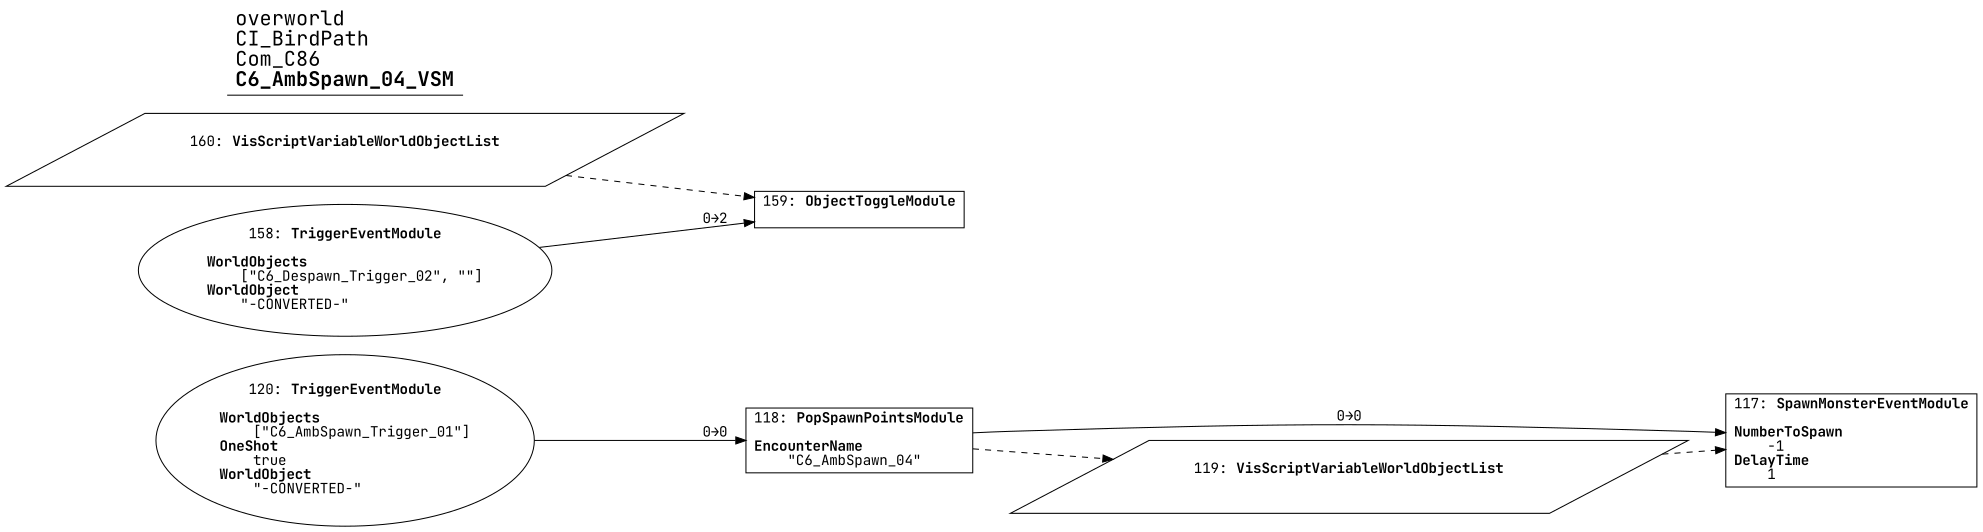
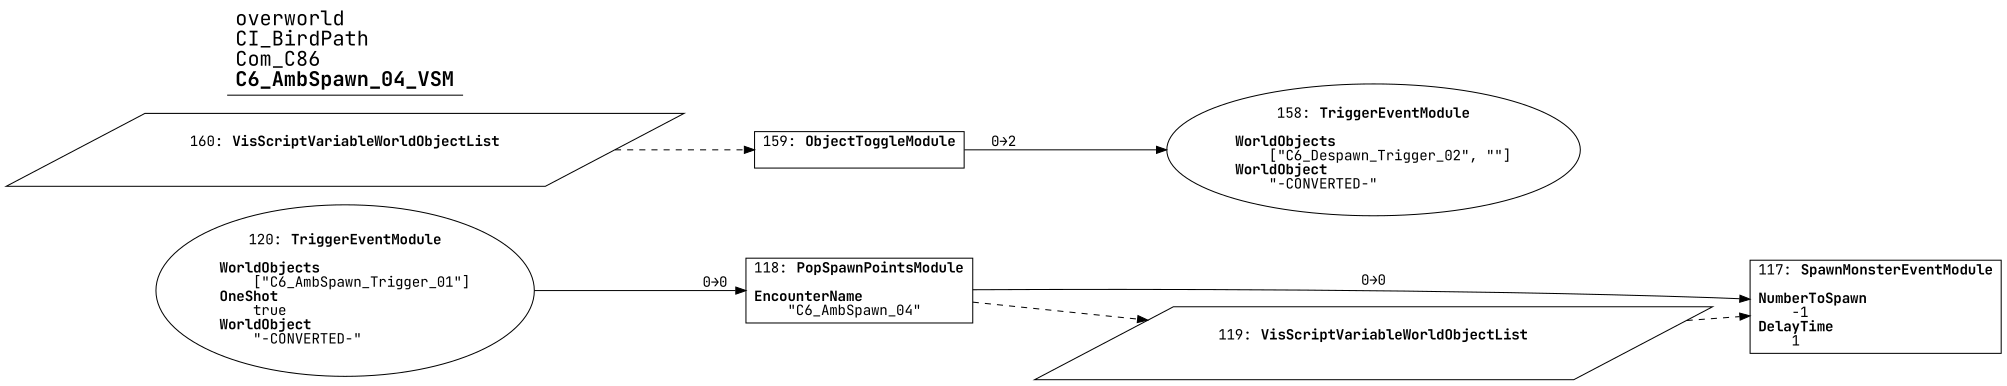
  digraph {
    fontname="JetBrains Mono"
    rankdir=LR
    splines=spline
    node [fontname="JetBrains Mono" shape=box]
    edge [fontname="JetBrains Mono"]
    n1 [label=<117: <b>SpawnMonsterEventModule</b><br/><br/><b>NumberToSpawn</b><br align="left"/>    -1<br align="left"/><b>DelayTime</b><br align="left"/>    1<br align="left"/>>]
    n2 [label=<160: <b>VisScriptVariableWorldObjectList</b><br/><br/>> shape=parallelogram]
    n3 [label=<159: <b>ObjectToggleModule</b><br/><br/>>]
    n4 [label=<119: <b>VisScriptVariableWorldObjectList</b><br/><br/>> shape=parallelogram]
    n5 [label=<118: <b>PopSpawnPointsModule</b><br/><br/><b>EncounterName</b><br align="left"/>    &quot;C6_AmbSpawn_04&quot;<br align="left"/>>]
    n6 [label=<120: <b>TriggerEventModule</b><br/><br/><b>WorldObjects</b><br align="left"/>    [&quot;C6_AmbSpawn_Trigger_01&quot;]<br align="left"/><b>OneShot</b><br align="left"/>    true<br align="left"/><b>WorldObject</b><br align="left"/>    &quot;-CONVERTED-&quot;<br align="left"/>> shape=oval]
    n7 [label=<158: <b>TriggerEventModule</b><br/><br/><b>WorldObjects</b><br align="left"/>    [&quot;C6_Despawn_Trigger_02&quot;, &quot;&quot;]<br align="left"/><b>WorldObject</b><br align="left"/>    &quot;-CONVERTED-&quot;<br align="left"/>> shape=oval]
    n8 [label=<<font point-size="20">overworld<br align="left"/>CI_BirdPath<br align="left"/>Com_C86<br align="left"/><b>C6_AmbSpawn_04_VSM</b><br align="left"/></font>> shape=underline]
    n2 -> n3 [style=dashed]
    n4 -> n1 [style=dashed]
    n5 -> n1 [label="0→0"]
    n5 -> n4 [style=dashed]
    n6 -> n5 [label="0→0"]
-   n7 -> n3 [label="0→2"]
+   n3 -> n7 [label="0→2"]
  }
